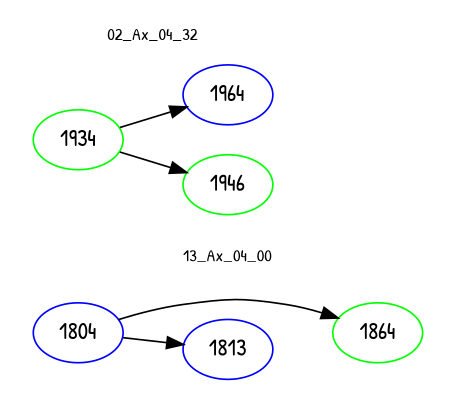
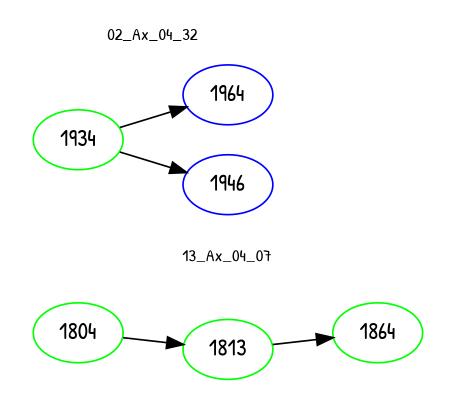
  digraph {
    fontname="Patrick Hand"
    rankdir=LR
    node [color=green fontname="Patrick Hand"]
    edge [color=black fontname="Patrick Hand"]
-   n1 [color=blue label=1804]
-   n2 [color=blue label=1813]
+   n1 [label=1804]
+   n2 [label=1813]
    n3 [label=1864]
    n4 [label=1934]
-   n5 [label=1946]
+   n5 [color=blue label=1946]
    n6 [color=blue label=1964]
    subgraph cluster_1 {
      color=white
      fontsize=10
-     label="13_Ax_04_00"
+     label="13_Ax_04_07"
      n1
      n2
      n3
    }
    subgraph cluster_2 {
      color=white
      fontsize=10
      label="02_Ax_04_32"
      n4
      n5
      n6
    }
    n1 -> n2
-   n1 -> n3
+   n2 -> n3
    n4 -> n5
    n4 -> n6
  }
